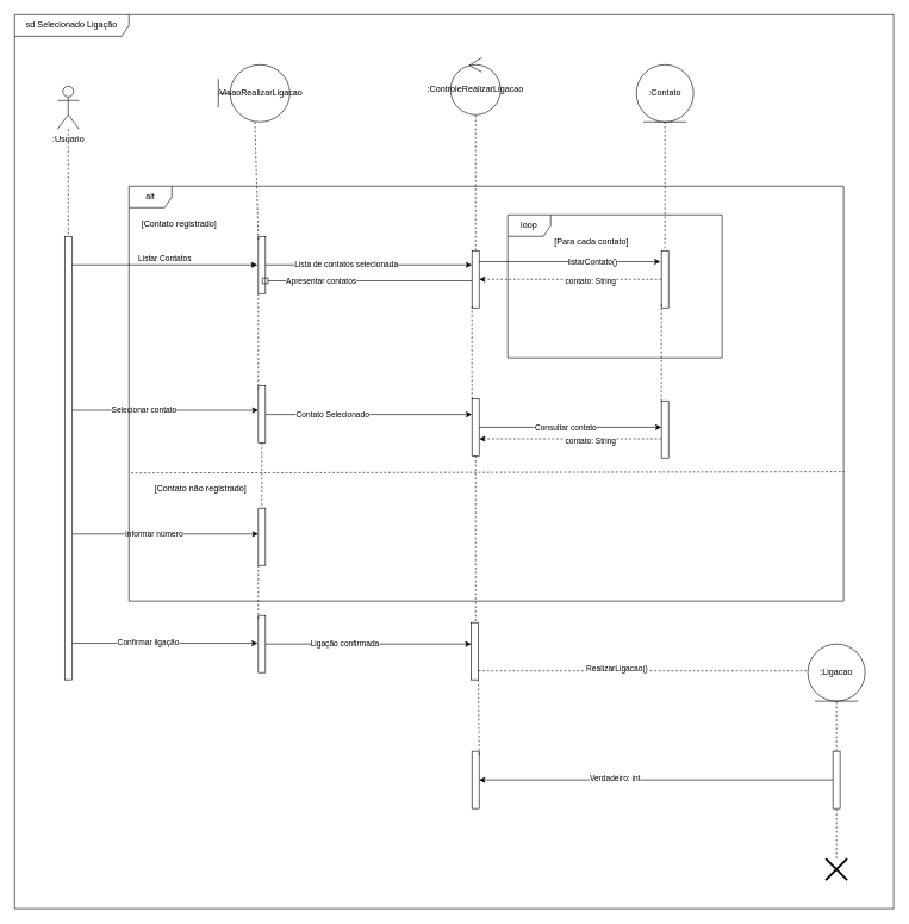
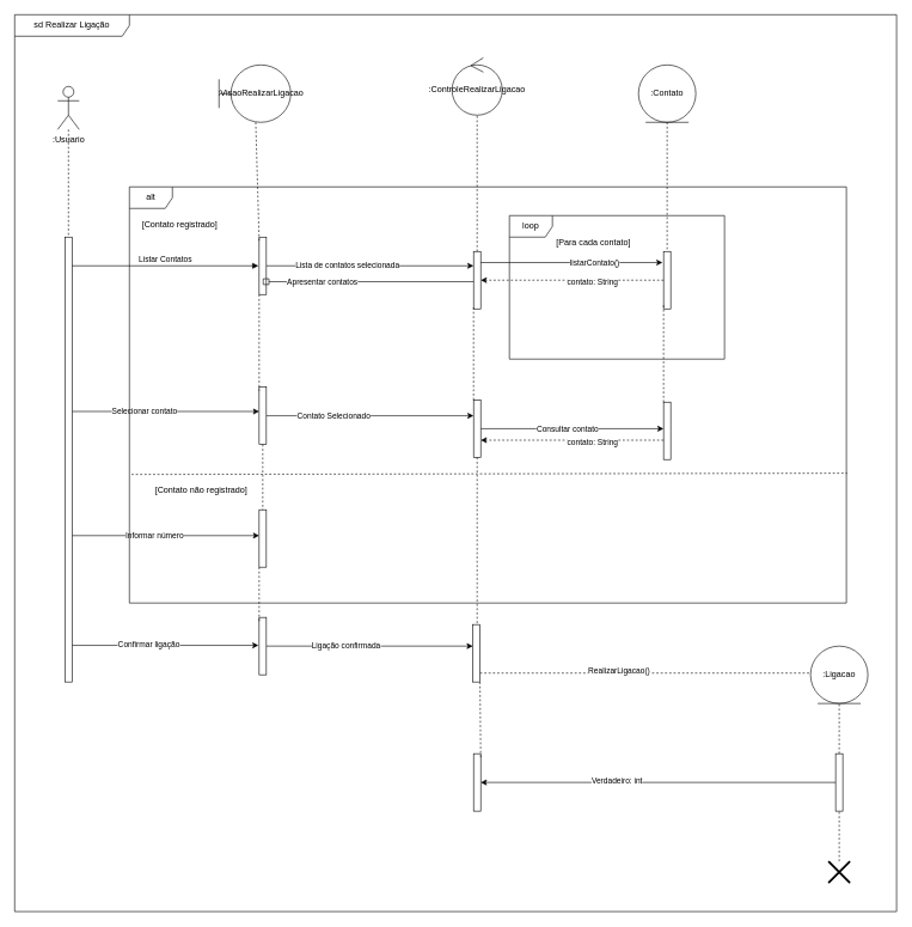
  <mxCell id="0" />
  <mxCell id="1" parent="0" />
  <mxCell id="2" value="" style="rounded=0;orthogonalLoop=1;jettySize=auto;html=1;dashed=1;endArrow=none;startFill=0;" edge="1" parent="1" source="3" target="10"><mxGeometry relative="1" as="geometry" /></mxCell>
  <mxCell id="3" value=":Usuario" style="shape=umlActor;verticalLabelPosition=bottom;verticalAlign=top;html=1;outlineConnect=0;" parent="1" vertex="1"><mxGeometry x="80" y="120" width="30" height="60" as="geometry" /></mxCell>
  <mxCell id="4" style="rounded=0;orthogonalLoop=1;jettySize=auto;html=1;" edge="1" parent="1"><mxGeometry relative="1" as="geometry"><mxPoint x="100" y="573" as="sourcePoint" /><mxPoint x="361" y="573" as="targetPoint" /></mxGeometry></mxCell>
  <mxCell id="5" value="Selecionar contato" style="edgeLabel;html=1;align=center;verticalAlign=middle;resizable=0;points=[];" vertex="1" connectable="0" parent="4"><mxGeometry x="-0.564" y="1" relative="1" as="geometry"><mxPoint x="43" as="offset" /></mxGeometry></mxCell>
  <mxCell id="6" style="rounded=0;orthogonalLoop=1;jettySize=auto;html=1;" edge="1" parent="1"><mxGeometry relative="1" as="geometry"><mxPoint x="100" y="746" as="sourcePoint" /><mxPoint x="361" y="746" as="targetPoint" /></mxGeometry></mxCell>
  <mxCell id="7" value="Informar número" style="edgeLabel;html=1;align=center;verticalAlign=middle;resizable=0;points=[];" vertex="1" connectable="0" parent="6"><mxGeometry x="-0.126" y="1" relative="1" as="geometry"><mxPoint as="offset" /></mxGeometry></mxCell>
  <mxCell id="8" style="rounded=0;orthogonalLoop=1;jettySize=auto;html=1;" edge="1" parent="1"><mxGeometry relative="1" as="geometry"><mxPoint x="100" y="899" as="sourcePoint" /><mxPoint x="360" y="899" as="targetPoint" /></mxGeometry></mxCell>
  <mxCell id="9" value="Confirmar ligação" style="edgeLabel;html=1;align=center;verticalAlign=middle;resizable=0;points=[];" vertex="1" connectable="0" parent="8"><mxGeometry x="-0.28" y="2" relative="1" as="geometry"><mxPoint x="12" as="offset" /></mxGeometry></mxCell>
  <mxCell id="10" value="" style="html=1;points=[[0,0,0,0,5],[0,1,0,0,-5],[1,0,0,0,5],[1,1,0,0,-5]];perimeter=orthogonalPerimeter;outlineConnect=0;targetShapes=umlLifeline;portConstraint=eastwest;newEdgeStyle={&quot;curved&quot;:0,&quot;rounded&quot;:0};" vertex="1" parent="1"><mxGeometry x="90" y="330" width="10" height="620" as="geometry" /></mxCell>
  <mxCell id="11" style="rounded=0;orthogonalLoop=1;jettySize=auto;html=1;dashed=1;endArrow=none;startFill=0;" edge="1" parent="1" source="12" target="27"><mxGeometry relative="1" as="geometry" /></mxCell>
  <mxCell id="12" value=":Contato" style="ellipse;shape=umlEntity;whiteSpace=wrap;html=1;" vertex="1" parent="1"><mxGeometry x="890" y="90" width="80" height="80" as="geometry" /></mxCell>
  <mxCell id="13" value=":VisaoRealizarLigacao" style="shape=umlBoundary;whiteSpace=wrap;html=1;" vertex="1" parent="1"><mxGeometry x="305" y="90" width="100" height="80" as="geometry" /></mxCell>
  <mxCell id="14" value=":ControleRealizarLigacao" style="ellipse;shape=umlControl;whiteSpace=wrap;html=1;" vertex="1" parent="1"><mxGeometry x="630" y="80" width="70" height="80" as="geometry" /></mxCell>
  <mxCell id="15" value="alt" style="shape=umlFrame;whiteSpace=wrap;html=1;pointerEvents=0;" vertex="1" parent="1"><mxGeometry x="180" y="260" width="1000" height="580" as="geometry" /></mxCell>
  <mxCell id="16" style="edgeStyle=orthogonalEdgeStyle;rounded=0;orthogonalLoop=1;jettySize=auto;html=1;curved=0;" edge="1" parent="1" source="18" target="21"><mxGeometry relative="1" as="geometry"><Array as="points"><mxPoint x="530" y="370" /><mxPoint x="530" y="370" /></Array></mxGeometry></mxCell>
  <mxCell id="17" value="Lista de contatos selecionada" style="edgeLabel;html=1;align=center;verticalAlign=middle;resizable=0;points=[];" vertex="1" connectable="0" parent="16"><mxGeometry x="-0.228" y="2" relative="1" as="geometry"><mxPoint as="offset" /></mxGeometry></mxCell>
  <mxCell id="18" value="" style="html=1;points=[[0,0,0,0,5],[0,1,0,0,-5],[1,0,0,0,5],[1,1,0,0,-5]];perimeter=orthogonalPerimeter;outlineConnect=0;targetShapes=umlLifeline;portConstraint=eastwest;newEdgeStyle={&quot;curved&quot;:0,&quot;rounded&quot;:0};" vertex="1" parent="1"><mxGeometry x="361" y="330" width="10" height="80" as="geometry" /></mxCell>
  <mxCell id="19" value="Listar Contatos" style="html=1;verticalAlign=bottom;endArrow=block;curved=0;rounded=0;" edge="1" parent="1" source="10"><mxGeometry width="80" relative="1" as="geometry"><mxPoint x="560" y="480" as="sourcePoint" /><mxPoint x="360" y="370" as="targetPoint" /></mxGeometry></mxCell>
  <mxCell id="20" style="rounded=0;orthogonalLoop=1;jettySize=auto;html=1;dashed=1;endArrow=none;startFill=0;" edge="1" parent="1" source="21" target="14"><mxGeometry relative="1" as="geometry" /></mxCell>
  <mxCell id="21" value="" style="html=1;points=[[0,0,0,0,5],[0,1,0,0,-5],[1,0,0,0,5],[1,1,0,0,-5]];perimeter=orthogonalPerimeter;outlineConnect=0;targetShapes=umlLifeline;portConstraint=eastwest;newEdgeStyle={&quot;curved&quot;:0,&quot;rounded&quot;:0};" vertex="1" parent="1"><mxGeometry x="660" y="350" width="10" height="80" as="geometry" /></mxCell>
  <mxCell id="22" style="rounded=0;orthogonalLoop=1;jettySize=auto;html=1;endArrow=box;endFill=0;entryX=0.567;entryY=0.776;entryDx=0;entryDy=0;entryPerimeter=0;" edge="1" parent="1" source="21" target="18"><mxGeometry relative="1" as="geometry"><mxPoint x="270" y="408" as="sourcePoint" /><mxPoint x="670" y="408" as="targetPoint" /></mxGeometry></mxCell>
  <mxCell id="23" value="Apresentar contatos" style="edgeLabel;html=1;align=center;verticalAlign=middle;resizable=0;points=[];" vertex="1" connectable="0" parent="22"><mxGeometry x="0.444" relative="1" as="geometry"><mxPoint as="offset" /></mxGeometry></mxCell>
  <mxCell id="24" value="loop" style="shape=umlFrame;whiteSpace=wrap;html=1;pointerEvents=0;" vertex="1" parent="1"><mxGeometry x="710" y="300" width="300" height="200" as="geometry" /></mxCell>
  <mxCell id="25" style="edgeStyle=orthogonalEdgeStyle;rounded=0;orthogonalLoop=1;jettySize=auto;html=1;curved=0;dashed=1;" edge="1" parent="1" source="27" target="21"><mxGeometry relative="1" as="geometry" /></mxCell>
  <mxCell id="26" value="contato: String" style="edgeLabel;html=1;align=center;verticalAlign=middle;resizable=0;points=[];" vertex="1" connectable="0" parent="25"><mxGeometry x="-0.219" y="2" relative="1" as="geometry"><mxPoint as="offset" /></mxGeometry></mxCell>
  <mxCell id="27" value="" style="html=1;points=[[0,0,0,0,5],[0,1,0,0,-5],[1,0,0,0,5],[1,1,0,0,-5]];perimeter=orthogonalPerimeter;outlineConnect=0;targetShapes=umlLifeline;portConstraint=eastwest;newEdgeStyle={&quot;curved&quot;:0,&quot;rounded&quot;:0};" vertex="1" parent="1"><mxGeometry x="925" y="350" width="10" height="80" as="geometry" /></mxCell>
  <mxCell id="28" style="rounded=0;orthogonalLoop=1;jettySize=auto;html=1;" edge="1" parent="1" source="30" target="49"><mxGeometry relative="1" as="geometry" /></mxCell>
  <mxCell id="29" value="Contato Selecionado" style="edgeLabel;html=1;align=center;verticalAlign=middle;resizable=0;points=[];" vertex="1" connectable="0" parent="28"><mxGeometry x="-0.356" relative="1" as="geometry"><mxPoint as="offset" /></mxGeometry></mxCell>
  <mxCell id="30" value="" style="html=1;points=[[0,0,0,0,5],[0,1,0,0,-5],[1,0,0,0,5],[1,1,0,0,-5]];perimeter=orthogonalPerimeter;outlineConnect=0;targetShapes=umlLifeline;portConstraint=eastwest;newEdgeStyle={&quot;curved&quot;:0,&quot;rounded&quot;:0};" vertex="1" parent="1"><mxGeometry x="361" y="539" width="10" height="80" as="geometry" /></mxCell>
  <mxCell id="31" style="rounded=0;orthogonalLoop=1;jettySize=auto;html=1;entryX=0;entryY=0;entryDx=0;entryDy=5;entryPerimeter=0;dashed=1;endArrow=none;startFill=0;" edge="1" parent="1" source="18" target="30"><mxGeometry relative="1" as="geometry" /></mxCell>
  <mxCell id="32" style="rounded=0;orthogonalLoop=1;jettySize=auto;html=1;entryX=0;entryY=0;entryDx=0;entryDy=5;entryPerimeter=0;dashed=1;endArrow=none;startFill=0;" edge="1" parent="1" source="13" target="18"><mxGeometry relative="1" as="geometry" /></mxCell>
  <mxCell id="33" value="" style="html=1;points=[[0,0,0,0,5],[0,1,0,0,-5],[1,0,0,0,5],[1,1,0,0,-5]];perimeter=orthogonalPerimeter;outlineConnect=0;targetShapes=umlLifeline;portConstraint=eastwest;newEdgeStyle={&quot;curved&quot;:0,&quot;rounded&quot;:0};" vertex="1" parent="1"><mxGeometry x="361" y="710" width="10" height="80" as="geometry" /></mxCell>
  <mxCell id="34" style="rounded=0;orthogonalLoop=1;jettySize=auto;html=1;dashed=1;endArrow=none;startFill=0;" edge="1" parent="1" source="30" target="33"><mxGeometry relative="1" as="geometry"><mxPoint x="364" y="610" as="sourcePoint" /><mxPoint x="364" y="715" as="targetPoint" /></mxGeometry></mxCell>
  <mxCell id="35" style="rounded=0;orthogonalLoop=1;jettySize=auto;html=1;" edge="1" parent="1" source="37" target="55"><mxGeometry relative="1" as="geometry" /></mxCell>
  <mxCell id="36" value="Ligação confirmada" style="edgeLabel;html=1;align=center;verticalAlign=middle;resizable=0;points=[];" vertex="1" connectable="0" parent="35"><mxGeometry x="-0.238" y="1" relative="1" as="geometry"><mxPoint as="offset" /></mxGeometry></mxCell>
  <mxCell id="37" value="" style="html=1;points=[[0,0,0,0,5],[0,1,0,0,-5],[1,0,0,0,5],[1,1,0,0,-5]];perimeter=orthogonalPerimeter;outlineConnect=0;targetShapes=umlLifeline;portConstraint=eastwest;newEdgeStyle={&quot;curved&quot;:0,&quot;rounded&quot;:0};" vertex="1" parent="1"><mxGeometry x="361" y="860" width="10" height="80" as="geometry" /></mxCell>
  <mxCell id="38" style="rounded=0;orthogonalLoop=1;jettySize=auto;html=1;entryX=0;entryY=0;entryDx=0;entryDy=5;entryPerimeter=0;endArrow=none;startFill=0;dashed=1;" edge="1" parent="1" source="33" target="37"><mxGeometry relative="1" as="geometry" /></mxCell>
  <mxCell id="39" value="" style="html=1;verticalAlign=bottom;endArrow=none;curved=0;rounded=0;exitX=0.003;exitY=0.691;exitDx=0;exitDy=0;exitPerimeter=0;entryX=1.001;entryY=0.688;entryDx=0;entryDy=0;entryPerimeter=0;dashed=1;startFill=0;" edge="1" parent="1" source="15" target="15"><mxGeometry width="80" relative="1" as="geometry"><mxPoint x="520" y="640" as="sourcePoint" /><mxPoint x="600" y="640" as="targetPoint" /></mxGeometry></mxCell>
  <mxCell id="40" style="rounded=0;orthogonalLoop=1;jettySize=auto;html=1;entryX=-0.148;entryY=0.193;entryDx=0;entryDy=0;entryPerimeter=0;" edge="1" parent="1" source="21" target="27"><mxGeometry relative="1" as="geometry" /></mxCell>
  <mxCell id="41" value="listarContato()" style="edgeLabel;html=1;align=center;verticalAlign=middle;resizable=0;points=[];" vertex="1" connectable="0" parent="40"><mxGeometry x="0.249" relative="1" as="geometry"><mxPoint as="offset" /></mxGeometry></mxCell>
  <mxCell id="42" value="[Para cada contato]" style="text;html=1;align=center;verticalAlign=middle;resizable=0;points=[];autosize=1;strokeColor=none;fillColor=none;" vertex="1" parent="1"><mxGeometry x="762" y="322" width="130" height="30" as="geometry" /></mxCell>
  <mxCell id="43" value="[Contato não registrado]" style="text;html=1;align=center;verticalAlign=middle;resizable=0;points=[];autosize=1;strokeColor=none;fillColor=none;" vertex="1" parent="1"><mxGeometry x="205" y="668" width="150" height="30" as="geometry" /></mxCell>
  <mxCell id="44" value="" style="html=1;points=[[0,0,0,0,5],[0,1,0,0,-5],[1,0,0,0,5],[1,1,0,0,-5]];perimeter=orthogonalPerimeter;outlineConnect=0;targetShapes=umlLifeline;portConstraint=eastwest;newEdgeStyle={&quot;curved&quot;:0,&quot;rounded&quot;:0};" vertex="1" parent="1"><mxGeometry x="925" y="560" width="10" height="80" as="geometry" /></mxCell>
  <mxCell id="45" style="rounded=0;orthogonalLoop=1;jettySize=auto;html=1;entryX=0;entryY=1;entryDx=0;entryDy=-5;entryPerimeter=0;endArrow=none;startFill=0;dashed=1;" edge="1" parent="1" source="44" target="27"><mxGeometry relative="1" as="geometry" /></mxCell>
  <mxCell id="46" style="rounded=0;orthogonalLoop=1;jettySize=auto;html=1;" edge="1" parent="1" source="49" target="44"><mxGeometry relative="1" as="geometry" /></mxCell>
  <mxCell id="47" value="Consultar contato" style="edgeLabel;html=1;align=center;verticalAlign=middle;resizable=0;points=[];" vertex="1" connectable="0" parent="46"><mxGeometry x="-0.184" y="-4" relative="1" as="geometry"><mxPoint x="16" y="-4" as="offset" /></mxGeometry></mxCell>
  <mxCell id="48" style="rounded=0;orthogonalLoop=1;jettySize=auto;html=1;endArrow=none;startFill=0;dashed=1;" edge="1" parent="1" source="49" target="55"><mxGeometry relative="1" as="geometry" /></mxCell>
  <mxCell id="49" value="" style="html=1;points=[[0,0,0,0,5],[0,1,0,0,-5],[1,0,0,0,5],[1,1,0,0,-5]];perimeter=orthogonalPerimeter;outlineConnect=0;targetShapes=umlLifeline;portConstraint=eastwest;newEdgeStyle={&quot;curved&quot;:0,&quot;rounded&quot;:0};" vertex="1" parent="1"><mxGeometry x="660" y="557" width="10" height="80" as="geometry" /></mxCell>
  <mxCell id="50" style="rounded=0;orthogonalLoop=1;jettySize=auto;html=1;entryX=0;entryY=1;entryDx=0;entryDy=-5;entryPerimeter=0;endArrow=none;startFill=0;dashed=1;" edge="1" parent="1" source="49" target="21"><mxGeometry relative="1" as="geometry" /></mxCell>
  <mxCell id="51" style="rounded=0;orthogonalLoop=1;jettySize=auto;html=1;dashed=1;" edge="1" parent="1" target="49"><mxGeometry relative="1" as="geometry"><mxPoint x="925" y="613" as="sourcePoint" /><mxPoint x="670" y="610" as="targetPoint" /></mxGeometry></mxCell>
  <mxCell id="52" value="contato: String" style="edgeLabel;html=1;align=center;verticalAlign=middle;resizable=0;points=[];" vertex="1" connectable="0" parent="51"><mxGeometry x="-0.219" y="2" relative="1" as="geometry"><mxPoint as="offset" /></mxGeometry></mxCell>
  <mxCell id="53" style="rounded=0;orthogonalLoop=1;jettySize=auto;html=1;dashed=1;endArrow=none;startFill=0;" edge="1" parent="1" source="55" target="58"><mxGeometry relative="1" as="geometry" /></mxCell>
  <mxCell id="54" value="RealizarLigacao()" style="edgeLabel;html=1;align=center;verticalAlign=middle;resizable=0;points=[];" vertex="1" connectable="0" parent="53"><mxGeometry x="-0.163" y="4" relative="1" as="geometry"><mxPoint as="offset" /></mxGeometry></mxCell>
  <mxCell id="55" value="" style="html=1;points=[[0,0,0,0,5],[0,1,0,0,-5],[1,0,0,0,5],[1,1,0,0,-5]];perimeter=orthogonalPerimeter;outlineConnect=0;targetShapes=umlLifeline;portConstraint=eastwest;newEdgeStyle={&quot;curved&quot;:0,&quot;rounded&quot;:0};" vertex="1" parent="1"><mxGeometry x="659" y="870" width="10" height="80" as="geometry" /></mxCell>
  <mxCell id="56" value="" style="html=1;points=[[0,0,0,0,5],[0,1,0,0,-5],[1,0,0,0,5],[1,1,0,0,-5]];perimeter=orthogonalPerimeter;outlineConnect=0;targetShapes=umlLifeline;portConstraint=eastwest;newEdgeStyle={&quot;curved&quot;:0,&quot;rounded&quot;:0};" vertex="1" parent="1"><mxGeometry x="660" y="1050" width="10" height="80" as="geometry" /></mxCell>
  <mxCell id="57" style="rounded=0;orthogonalLoop=1;jettySize=auto;html=1;entryX=1;entryY=0;entryDx=0;entryDy=5;entryPerimeter=0;dashed=1;endArrow=none;startFill=0;" edge="1" parent="1" source="55" target="56"><mxGeometry relative="1" as="geometry" /></mxCell>
  <mxCell id="58" value=":Ligacao" style="ellipse;shape=umlEntity;whiteSpace=wrap;html=1;" vertex="1" parent="1"><mxGeometry x="1130" y="900" width="80" height="80" as="geometry" /></mxCell>
  <mxCell id="59" style="rounded=0;orthogonalLoop=1;jettySize=auto;html=1;entryX=0.5;entryY=1;entryDx=0;entryDy=0;dashed=1;endArrow=none;startFill=0;" edge="1" parent="1" source="62" target="58"><mxGeometry relative="1" as="geometry" /></mxCell>
  <mxCell id="60" style="edgeStyle=orthogonalEdgeStyle;rounded=0;orthogonalLoop=1;jettySize=auto;html=1;curved=0;" edge="1" parent="1" source="62" target="56"><mxGeometry relative="1" as="geometry" /></mxCell>
  <mxCell id="61" value="Verdadeiro: int" style="edgeLabel;html=1;align=center;verticalAlign=middle;resizable=0;points=[];" vertex="1" connectable="0" parent="60"><mxGeometry x="0.238" y="-3" relative="1" as="geometry"><mxPoint as="offset" /></mxGeometry></mxCell>
  <mxCell id="62" value="" style="html=1;points=[[0,0,0,0,5],[0,1,0,0,-5],[1,0,0,0,5],[1,1,0,0,-5]];perimeter=orthogonalPerimeter;outlineConnect=0;targetShapes=umlLifeline;portConstraint=eastwest;newEdgeStyle={&quot;curved&quot;:0,&quot;rounded&quot;:0};" vertex="1" parent="1"><mxGeometry x="1165" y="1050" width="10" height="80" as="geometry" /></mxCell>
  <mxCell id="63" value="" style="rounded=0;orthogonalLoop=1;jettySize=auto;html=1;dashed=1;endArrow=none;startFill=0;" edge="1" parent="1" source="64" target="62"><mxGeometry relative="1" as="geometry" /></mxCell>
  <mxCell id="64" value="" style="shape=umlDestroy;whiteSpace=wrap;html=1;strokeWidth=3;targetShapes=umlLifeline;" vertex="1" parent="1"><mxGeometry x="1155" y="1200" width="30" height="30" as="geometry" /></mxCell>
  <mxCell id="65" value="[Contato registrado]" style="text;html=1;align=center;verticalAlign=middle;resizable=0;points=[];autosize=1;strokeColor=none;fillColor=none;" vertex="1" parent="1"><mxGeometry x="185" y="298" width="130" height="30" as="geometry" /></mxCell>
- <mxCell id="66" value="sd Selecionado Ligação" style="shape=umlFrame;whiteSpace=wrap;html=1;pointerEvents=0;width=160;height=30;" vertex="1" parent="1"><mxGeometry x="20" y="20" width="1230" height="1250" as="geometry" /></mxCell>
+ <mxCell id="66" value="sd Realizar Ligação" style="shape=umlFrame;whiteSpace=wrap;html=1;pointerEvents=0;width=160;height=30;" vertex="1" parent="1"><mxGeometry x="20" y="20" width="1230" height="1250" as="geometry" /></mxCell>
